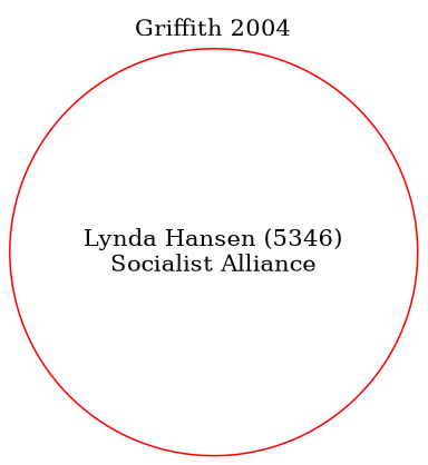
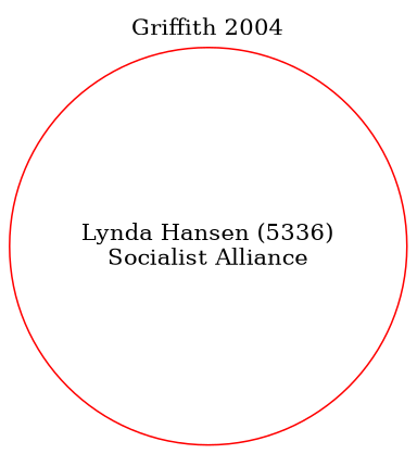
  digraph {
    label="Griffith 2004"
    labelloc=t
    mclimit=10
-   n1 [label="Lynda Hansen (5346)\nSocialist Alliance" shape=circle color=red]
+   n1 [label="Lynda Hansen (5336)\nSocialist Alliance" shape=circle color=red]
  }
